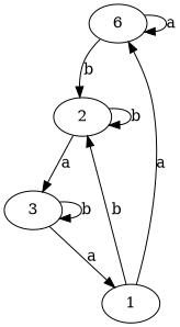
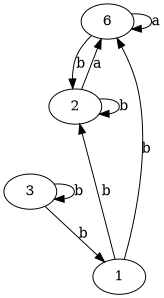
  digraph {
    d2tdocpreamble="\usetikzlibrary{automata}"
    d2tfigpreamble="\tikzstyle{every state}= [ draw=blue!50,very thick,fill=blue!20]  \tikzstyle{auto}= [fill=white]"
    ranksep=0.5
    node [style=state]
    edge [lblstyle=auto topath="bend right"]
    n1 [label=6]
    n2 [label=2]
    n3 [label=1 style="state, accepting"]
    n4 [label=3 style="state, initial"]
    n1 -> n1 [label=a topath="loop above"]
    n1 -> n2 [label=b]
-   n2 -> n4 [label=a]
+   n2 -> n1 [label=a]
    n2 -> n2 [label=b topath="loop above"]
-   n3 -> n1 [label=a]
+   n3 -> n1 [label=b]
    n3 -> n2 [label=b]
-   n4 -> n3 [label=a]
+   n4 -> n3 [label=b]
    n4 -> n4 [label=b topath="loop above"]
  }
